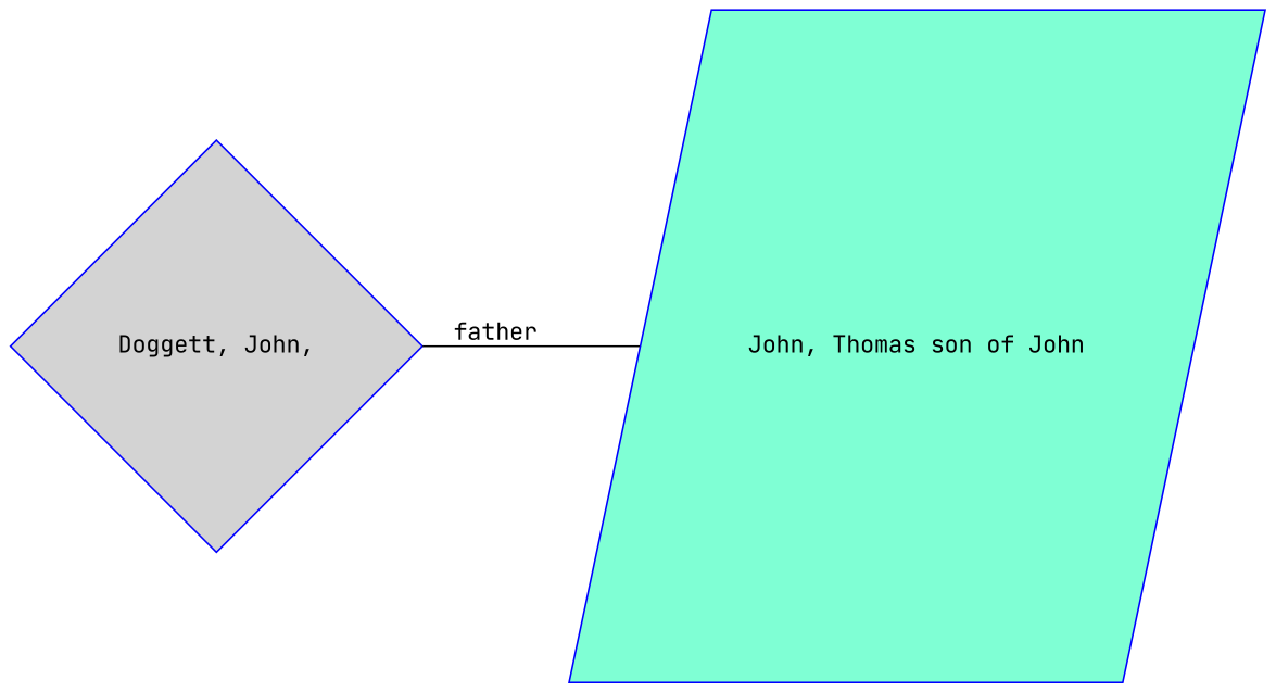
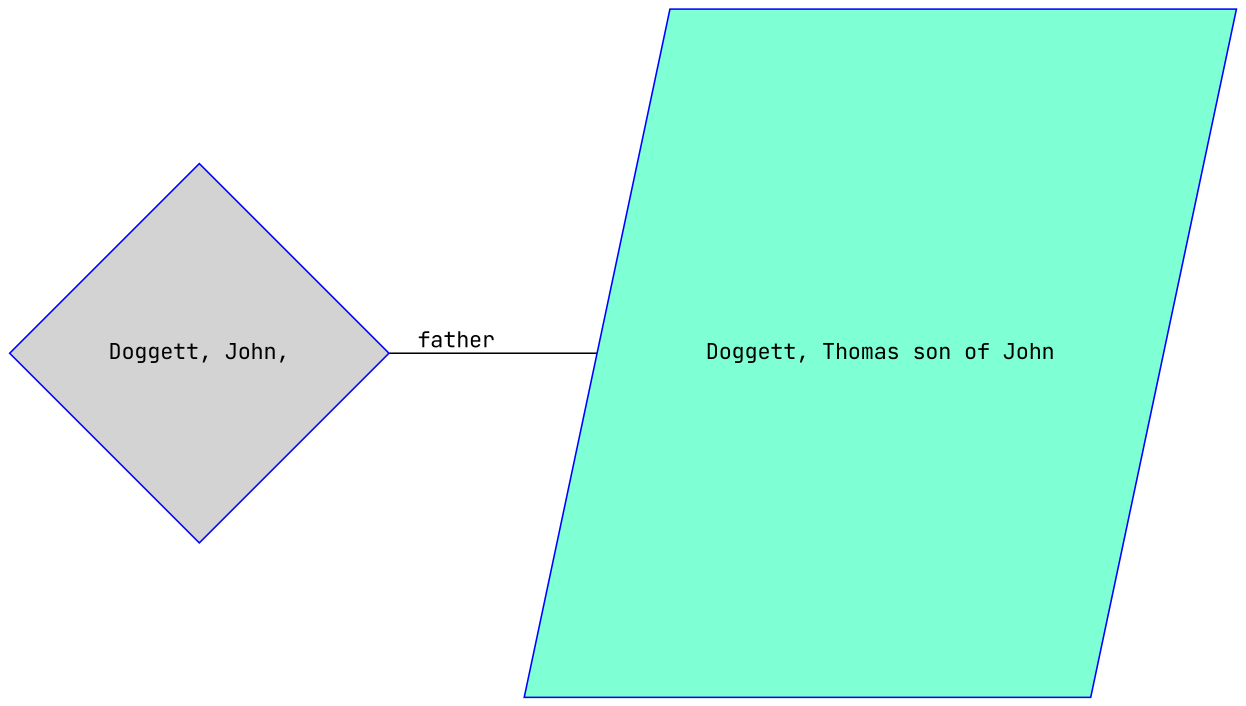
  digraph {
    rankdir=LR
    fontname="JetBrains Mono"
    node [color=blue regular=1 style=filled fontname="JetBrains Mono"]
    n1 [label="Doggett, John," shape=diamond fillcolor=lightgrey]
-   n2 [label="John, Thomas son of John" shape=parallelogram fillcolor=aquamarine]
+   n2 [label="Doggett, Thomas son of John" shape=parallelogram fillcolor=aquamarine]
    n1 -> n2 [arrowsize=0.0 dir=none label=father fontname="JetBrains Mono"]
  }
